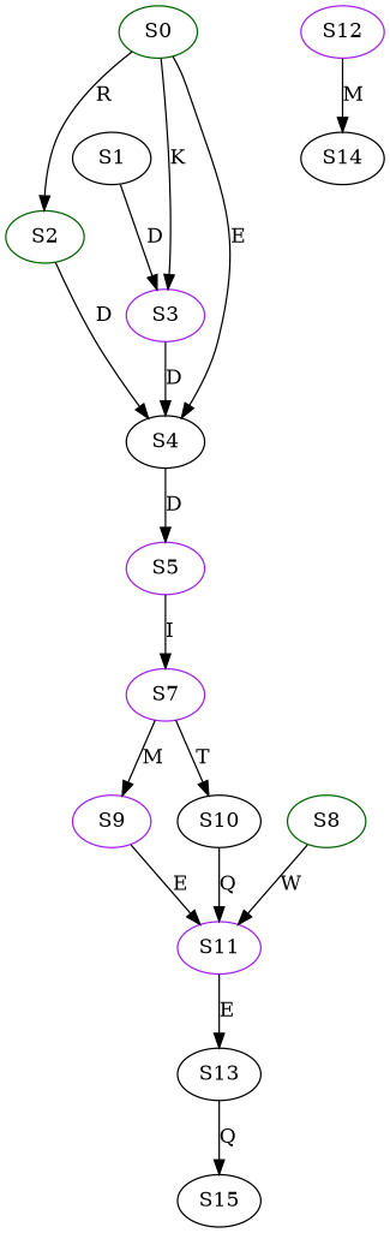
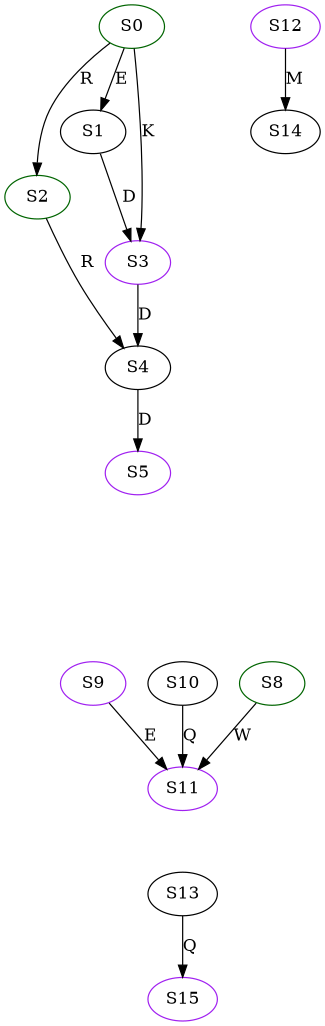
  strict digraph {
    node [color=black]
    S0 [color=darkgreen]
    S1
    S2 [color=darkgreen]
    S3 [color=purple]
    S4
    S5 [color=purple]
-   S7 [color=purple]
    S9 [color=purple]
    S10
    S8 [color=darkgreen]
    S11 [color=purple]
    S13
    S14
    S12 [color=purple]
-   S15
-   S0 -> S4 [label=E]
+   S15 [color=purple]
+   S0 -> S1 [label=E]
    S0 -> S2 [label=R]
    S0 -> S3 [label=K]
    S1 -> S3 [label=D]
-   S2 -> S4 [label=D]
+   S2 -> S4 [label=R]
    S3 -> S4 [label=D]
    S4 -> S5 [label=D]
-   S5 -> S7 [label=I]
-   S7 -> S9 [label=M]
-   S7 -> S10 [label=T]
    S9 -> S11 [label=E]
    S10 -> S11 [label=Q]
    S8 -> S11 [label=W]
-   S11 -> S13 [label=E]
    S13 -> S15 [label=Q]
    S12 -> S14 [label=M]
  }
